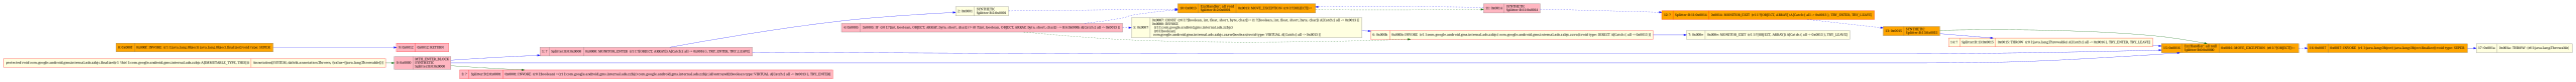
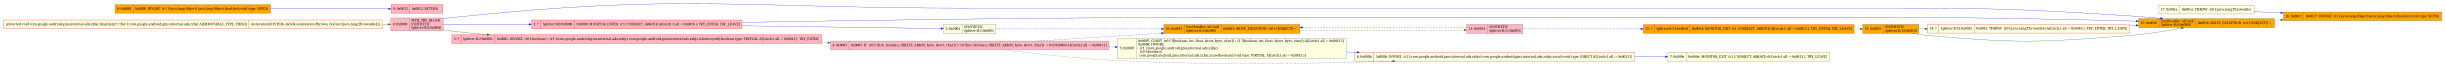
  digraph {
    fontname="Noto Serif"
    rankdir=LR
    node [color=gray40 fillcolor=lightyellow fontname="Noto Serif" shape=record style=filled]
    edge [color=blue fontname="Noto Serif" style=solid]
-   n1 [fillcolor=lightpink label="{0\:\ 0x0000|MTH_ENTER_BLOCK\lSYNTHETIC\lSplitter:B:0:0x0000\l}"]
-   n2 [fillcolor=lightpink label="{1\:\ ?|Splitter:B:0:0x0000\l|0x0000: MONITOR_ENTER  (r1 I:?[OBJECT, ARRAY]) A[Catch:\{ all \-\> 0x0016 \}, TRY_ENTER, TRY_LEAVE]\l}"]
+   n1 [fillcolor=lightpink label="{0\:\ 0x0000|MTH_TRY_BLOCK\lSYNTHETIC\lSplitter:B:0:0x0000\l}"]
+   n2 [color=red fillcolor=lightpink label="{1\:\ ?|Splitter:B:0:0x0000\l|0x0000: MONITOR_ENTER  (r1 I:?[OBJECT, ARRAY]) A[Catch:\{ all \-\> 0x0016 \}, TRY_ENTER, TRY_LEAVE]\l}"]
    n3 [fillcolor=orange label="{15\:\ 0x0016|ExcHandler: all null\lSplitter:B:0:0x0000\l|0x0016: MOVE_EXCEPTION  (r0 I:?[OBJECT]) =  \l}"]
    n4 [color=red fillcolor=lightpink label="{3\:\ ?|Splitter:B:2:0x0001\l|0x0001: INVOKE  (r0 I:boolean) = (r1 I:com.google.android.gms.internal.ads.zzbjc) com.google.android.gms.internal.ads.zzbjc.isDestroyed():boolean type: VIRTUAL A[Catch:\{ all \-\> 0x0013 \}, TRY_ENTER]\l}"]
    n5 [label="{2\:\ 0x0001|SYNTHETIC\lSplitter:B:2:0x0001\l}"]
    n6 [fillcolor=orange label="{16\:\ 0x0017|0x0017: INVOKE  (r1 I:java.lang.Object) java.lang.Object.finalize():void type: SUPER \l}"]
-   n7 [fillcolor=orange label="{10\:\ 0x0013|ExcHandler: all void\lSplitter:B:2:0x0001\l|0x0013: MOVE_EXCEPTION  (r0 I:?[OBJECT]) =  \l}"]
+   n7 [fillcolor=orange label="{10\:\ 0x0013|ExcHandler: all null\lSplitter:B:2:0x0001\l|0x0013: MOVE_EXCEPTION  (r0 I:?[OBJECT]) =  \l}"]
    n8 [fillcolor=lightpink label="{4\:\ 0x0005|0x0005: IF  (r0 I:?[int, boolean, OBJECT, ARRAY, byte, short, char]) != (0 ?[int, boolean, OBJECT, ARRAY, byte, short, char])  \-\> B:6:0x000b A[Catch:\{ all \-\> 0x0013 \}]\l}"]
    n9 [fillcolor=lightpink label="{11\:\ 0x0014|SYNTHETIC\lSplitter:B:11:0x0014\l}"]
    n10 [label="{5\:\ 0x0007|0x0007: CONST  (r0 I:?[boolean, int, float, short, byte, char]) = (1 ?[boolean, int, float, short, byte, char]) A[Catch:\{ all \-\> 0x0013 \}]\l0x0008: INVOKE  \l  (r1 I:com.google.android.gms.internal.ads.zzbjc)\l  (r0 I:boolean)\l com.google.android.gms.internal.ads.zzbjc.zzaw(boolean):void type: VIRTUAL A[Catch:\{ all \-\> 0x0013 \}]\l}"]
    n11 [color=red label="{6\:\ 0x000b|0x000b: INVOKE  (r1 I:com.google.android.gms.internal.ads.zzbjc) com.google.android.gms.internal.ads.zzbjc.zzva():void type: DIRECT A[Catch:\{ all \-\> 0x0013 \}]\l}"]
    n12 [label="{7\:\ 0x000e|0x000e: MONITOR_EXIT  (r1 I:?[OBJECT, ARRAY]) A[Catch:\{ all \-\> 0x0013 \}, TRY_LEAVE]\l}"]
    n13 [fillcolor=orange label="{8\:\ 0x000f|0x000f: INVOKE  (r1 I:java.lang.Object) java.lang.Object.finalize():void type: SUPER \l}"]
    n14 [color=red fillcolor=lightpink label="{9\:\ 0x0012|0x0012: RETURN   \l}"]
    n15 [color=red fillcolor=orange label="{12\:\ ?|Splitter:B:11:0x0014\l|0x0014: MONITOR_EXIT  (r1 I:?[OBJECT, ARRAY]) A[Catch:\{ all \-\> 0x0013 \}, TRY_ENTER, TRY_LEAVE]\l}"]
    n16 [fillcolor=orange label="{13\:\ 0x0015|SYNTHETIC\lSplitter:B:13:0x0015\l}"]
    n17 [color=red label="{14\:\ ?|Splitter:B:13:0x0015\l|0x0015: THROW  (r0 I:java.lang.Throwable) A[Catch:\{ all \-\> 0x0016 \}, TRY_ENTER, TRY_LEAVE]\l}"]
    n18 [label="{17\:\ 0x001a|0x001a: THROW  (r0 I:java.lang.Throwable) \l}"]
    n19 [color=red label="{protected void com.google.android.gms.internal.ads.zzbjc.finalize((r1 'this' I:com.google.android.gms.internal.ads.zzbjc A[IMMUTABLE_TYPE, THIS]))  | Annotation[SYSTEM, dalvik.annotation.Throws, \{value=[java.lang.Throwable]\}]\l}"]
    n1 -> n2
    n1 -> n3
    n1 -> n4 [color=darkgreen]
    n2 -> n3
    n2 -> n5
-   n3 -> n6 [style=dashed]
+   n3 -> n6 [color=darkgreen style=dashed]
+   n4 -> n8 [color=darkgreen style=dashed]
    n5 -> n7 [style=dashed]
-   n6 -> n18
+   n18 -> n6
    n7 -> n9 [color=darkgreen style=dashed]
    n8 -> n7 [style=dashed]
    n8 -> n10 [style=dashed]
    n8 -> n11 [color=darkgreen style=dashed]
    n9 -> n7 [style=dashed]
    n9 -> n15 [style=dashed]
    n10 -> n11
    n11 -> n12
    n13 -> n14
-   n15 -> n16 [style=dashed]
+   n15 -> n16 [color=darkgreen style=dashed]
    n16 -> n3 [color=darkgreen]
-   n16 -> n17
+   n16 -> n17 [color=darkgreen]
    n17 -> n3
    n19 -> n1 [color=darkgreen]
  }
